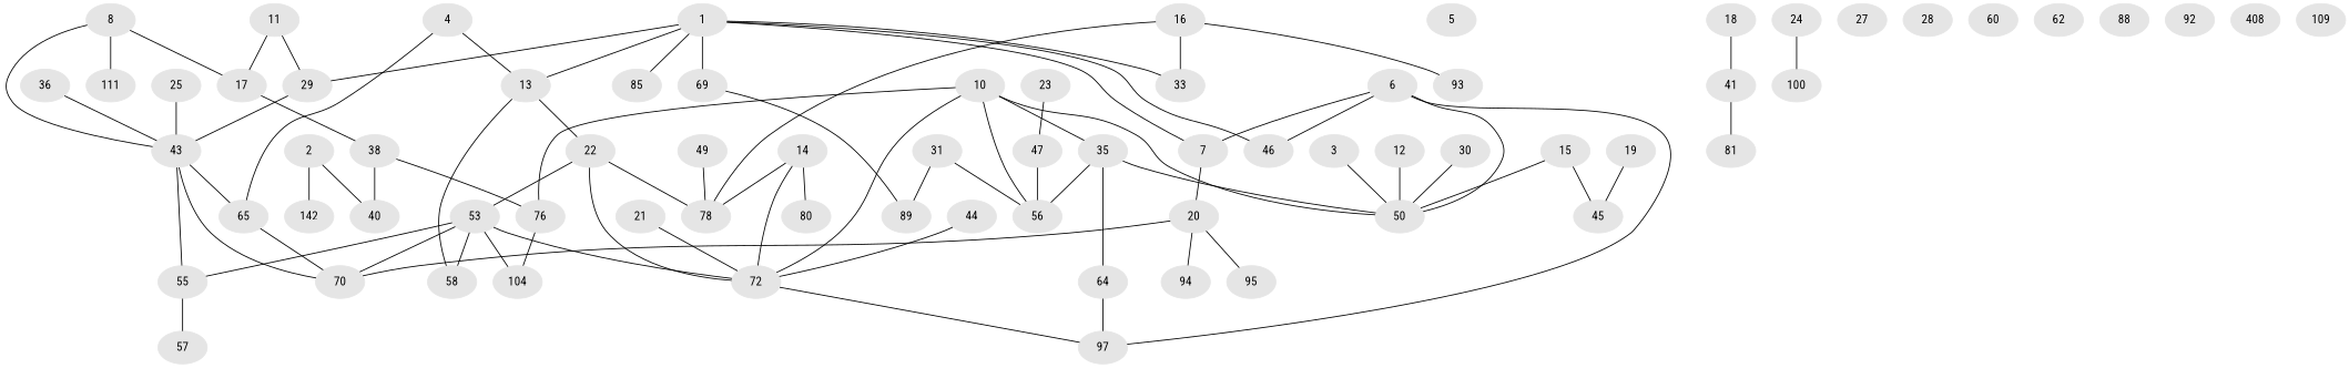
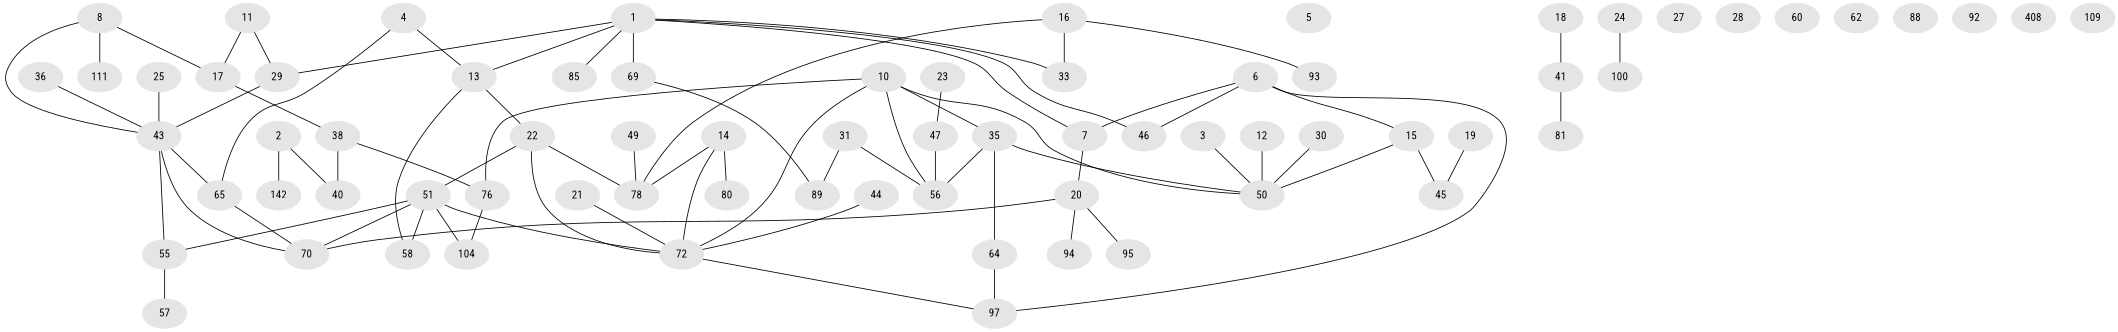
  graph {
    fontname="Roboto Condensed"
    node [color=gray90 fontname="Roboto Condensed" style=filled]
    edge [fontname="Roboto Condensed"]
    1 [super="+34"]
    7 [super="+91"]
    13 [super="+67"]
    29
    33 [super="+39"]
    46 [super="+63"]
    69 [super="+86"]
    85
    20 [super="+66"]
    22 [super="+26"]
    58 [super="+107"]
    43 [super="+79"]
    89
    2 [super="+77"]
    40 [super="+61"]
    n16 [label=142]
    50 [super="+106"]
    3
    4 [super="+32"]
    65 [super="+110"]
    70 [super="+96"]
    5
    6 [super="+68"]
    97
    94
    95
    8 [super="+48"]
    17 [super="+42"]
    111
    38 [super="+99"]
    55
    21 [super="+59"]
    72 [super="+98"]
    10 [super="+105"]
    35 [super="+52"]
    56 [super="+75"]
    76 [super="+103"]
    64 [super="+82"]
    104
    11
    12 [super="+53"]
    78 [super="+83"]
-   51 [super="+90" label=53]
+   51 [super="+90"]
    14
    80 [super="+87"]
    45 [super="+84"]
    15
    16
    93
    41 [super="+54"]
    81
    18
    19 [super="+71"]
    23
    47
    24 [super="+37"]
    100
    25
    27
    28
    30
    31
    36 [super="+74"]
    57 [super="+101"]
    44
    49 [super="+73"]
    60
    62
    88
    92
    n71 [label=408]
    109
    1 -- 7
    1 -- 13
    1 -- 29
    1 -- 33
    1 -- 46
    1 -- 69
    1 -- 85
    7 -- 20
    13 -- 22
    13 -- 58
    29 -- 43
    69 -- 89
    20 -- 70
    20 -- 94
    20 -- 95
    22 -- 72
    22 -- 78
    22 -- 51
    43 -- 65
    43 -- 70
    43 -- 55
    2 -- 40
    2 -- n16
    3 -- 50
    4 -- 13
    4 -- 65
    65 -- 70
    6 -- 7
    6 -- 46
-   6 -- 50
+   6 -- 15
    6 -- 97
    8 -- 43
    8 -- 17
    8 -- 111
    17 -- 38
    38 -- 40
    38 -- 76
    55 -- 57
    21 -- 72
    72 -- 97
    10 -- 50
    10 -- 72
    10 -- 35
    10 -- 56 [weight=2]
    10 -- 76
    35 -- 50
    35 -- 56
    35 -- 64
    76 -- 104
    64 -- 97
    11 -- 29
    11 -- 17
    12 -- 50
    51 -- 58
    51 -- 70
    51 -- 55
    51 -- 72
    51 -- 104
    14 -- 72
    14 -- 78
    14 -- 80
    15 -- 50
    15 -- 45
    16 -- 33
    16 -- 78
    16 -- 93
    41 -- 81
    18 -- 41
    19 -- 45
    23 -- 47
    47 -- 56
    24 -- 100
    25 -- 43
    30 -- 50
    31 -- 89
    31 -- 56
    36 -- 43
    44 -- 72
    49 -- 78
  }
